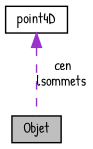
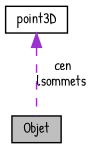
  digraph {
    fontname="Patrick Hand"
    node [color=black fontname="Patrick Hand" fontsize=10 shape=record style=filled]
    n1 [fillcolor=grey75 fontcolor=black height=0.2 label=Objet width=0.4]
-   n2 [fillcolor=white height=0.2 label=point4D width=0.4]
+   n2 [fillcolor=white height=0.2 label=point3D width=0.4]
    n2 -> n1 [color=darkorchid3 dir=back fontname="Patrick Hand" fontsize=10 label=" cen\nlsommets" labelfontname=Helvetica labelfontsize=10 style=dashed]
  }
